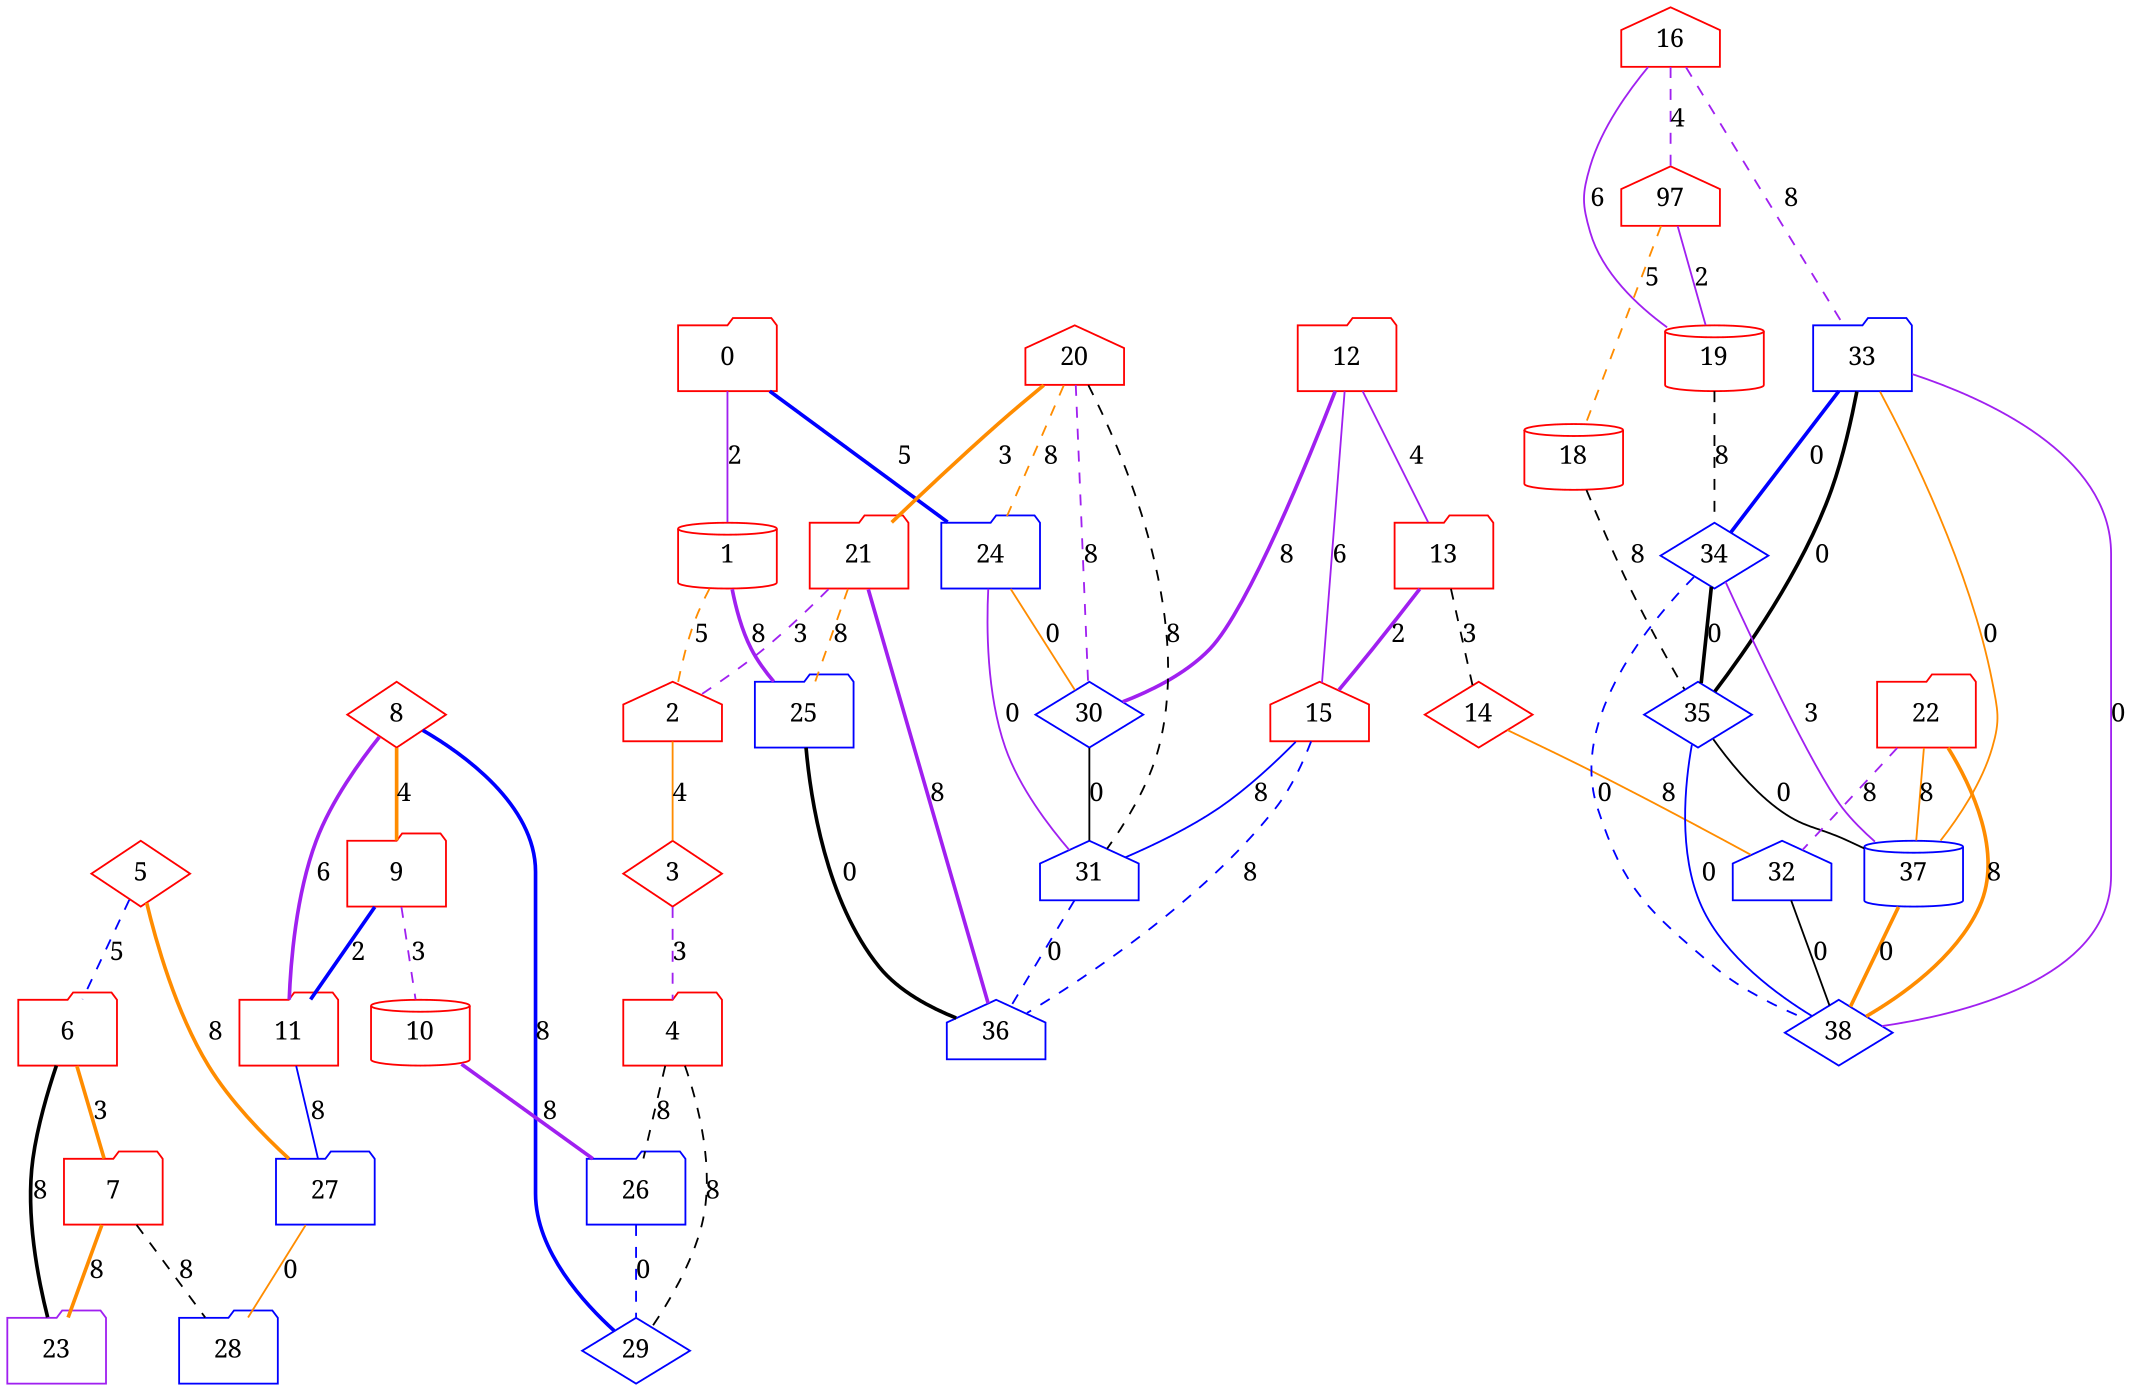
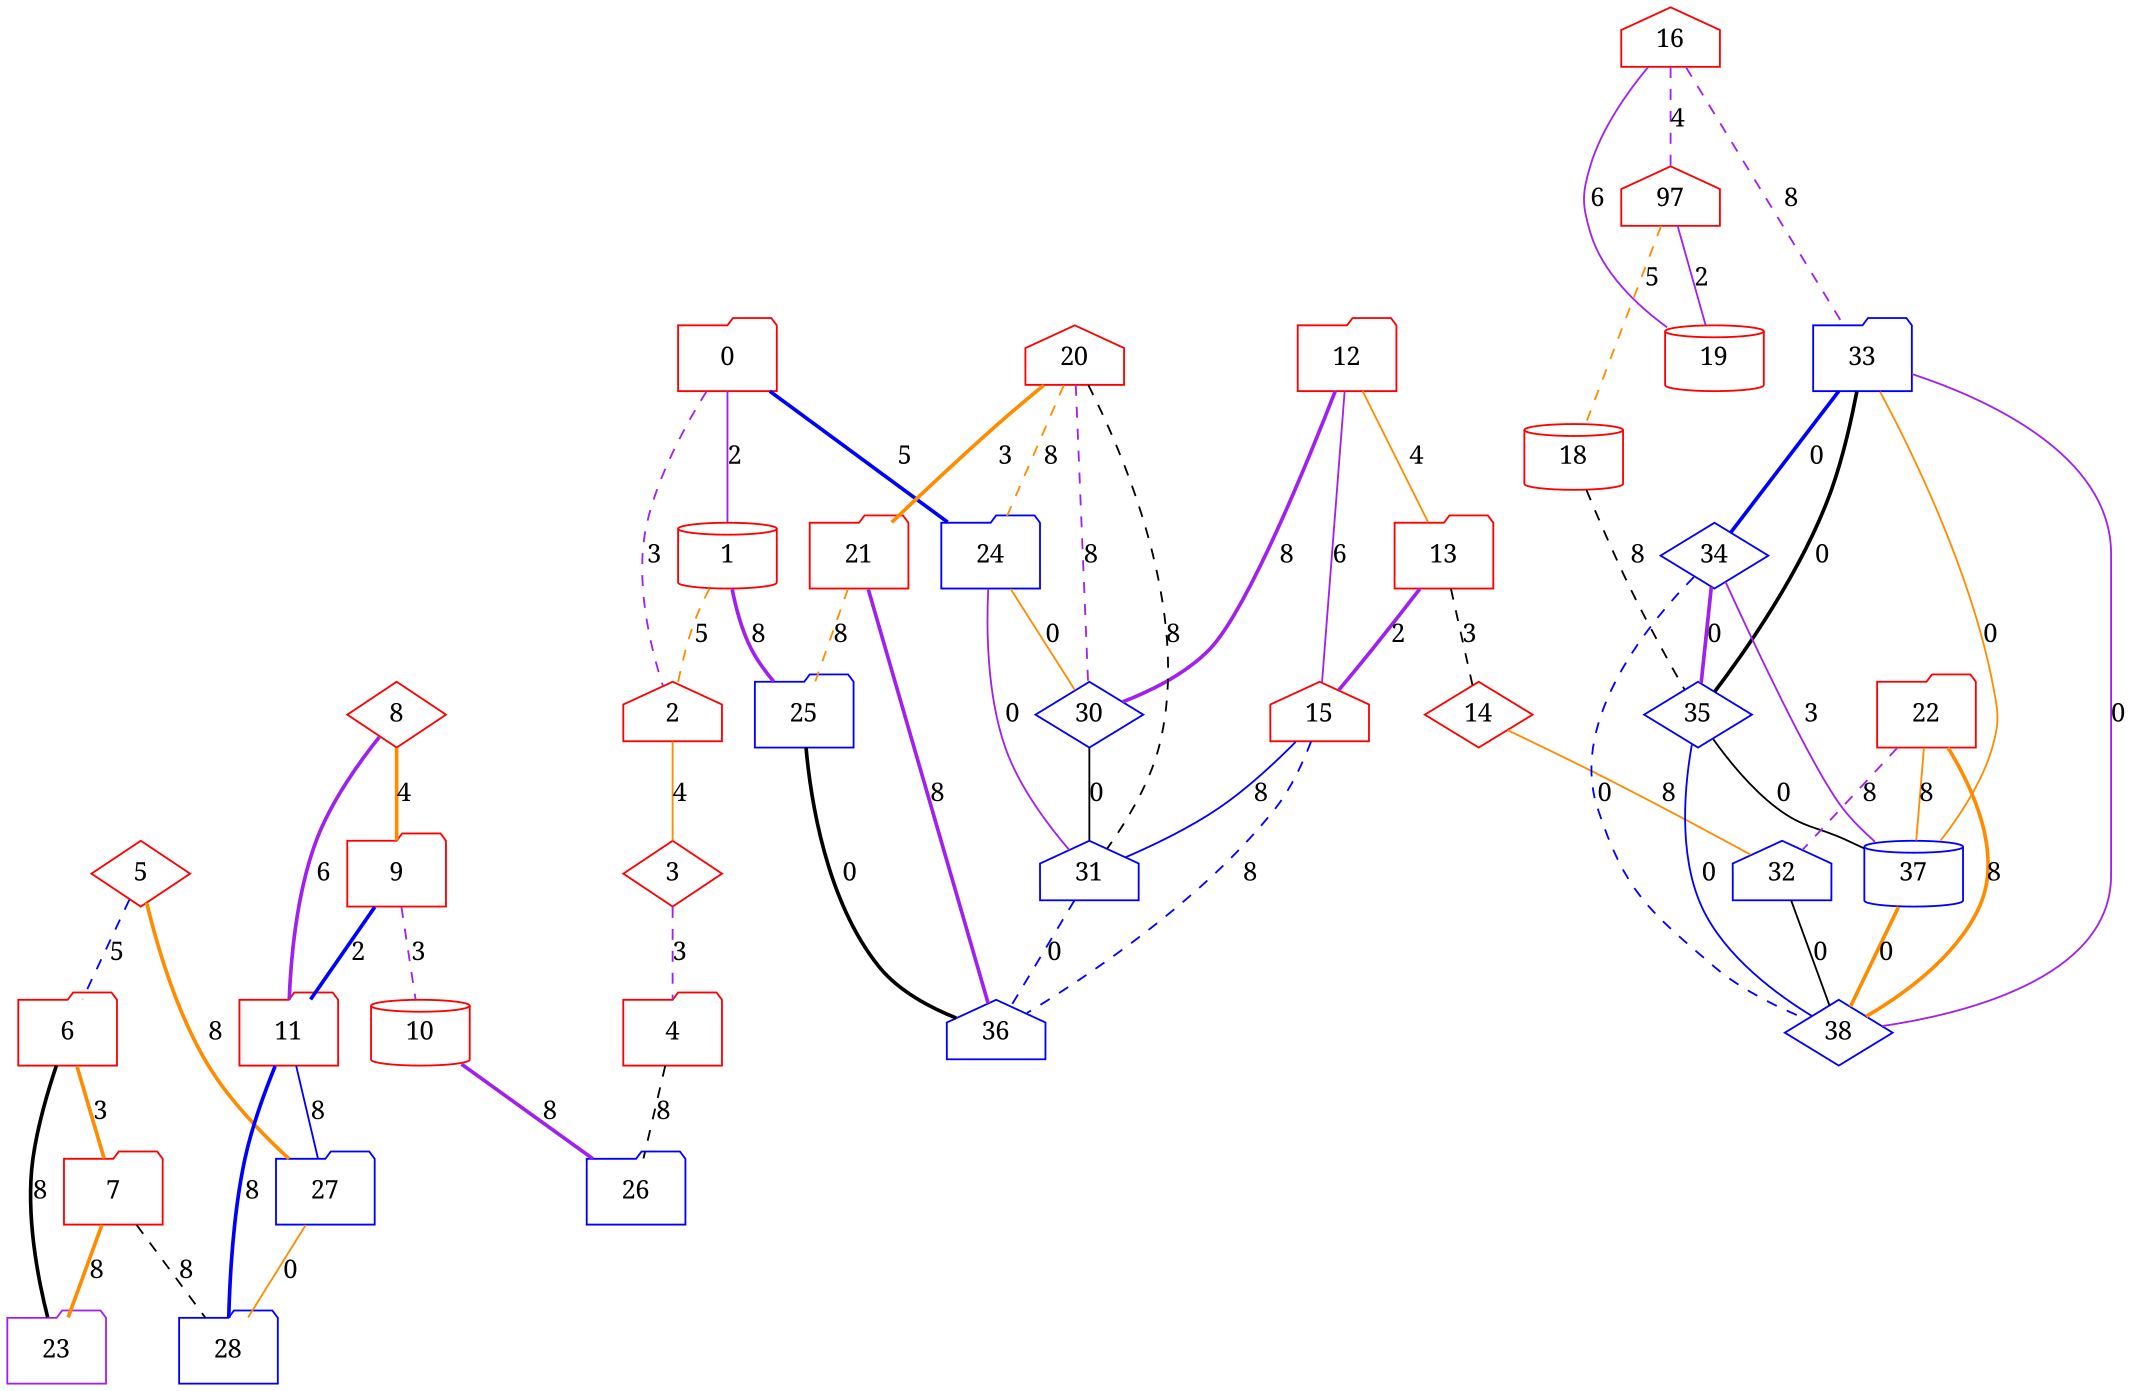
  graph {
    fontname="Noto Serif"
    node [color=red fontname="Noto Serif" shape=folder weight=1]
    edge [color=purple fontname="Noto Serif" style=dashed]
    1 [shape=cylinder]
    0
    2 [shape=house]
    24 [color=blue weight=3]
    25 [color=blue weight=3]
    3 [shape=diamond]
    30 [color=blue shape=diamond weight=3]
    31 [color=blue shape=house weight=3]
    36 [color=blue shape=house weight=3]
    4
    26 [color=blue weight=3]
-   29 [color=blue shape=diamond weight=3]
    5 [shape=diamond]
    6
    27 [color=blue weight=3]
    7
    23 [color=purple weight=4]
    28 [color=blue weight=3]
    8 [shape=diamond]
    9
    11
    10 [shape=cylinder]
    12
    13
    15 [shape=house]
    14 [shape=diamond]
    32 [color=blue shape=house weight=3]
    38 [color=blue shape=diamond weight=3]
    16 [shape=house]
    n30 [label=97 shape=house]
    19 [shape=cylinder]
    33 [color=blue weight=3]
    18 [shape=cylinder]
    34 [color=blue shape=diamond weight=3]
    35 [color=blue shape=diamond weight=3]
    37 [color=blue shape=cylinder weight=3]
    20 [shape=house]
    21
    22
    1 -- 2 [color=darkorange label=5]
    1 -- 25 [label=8 style=bold]
    0 -- 1 [label=2 style=solid]
-   21 -- 2 [label=3]
+   0 -- 2 [label=3]
    0 -- 24 [color=blue label=5 style=bold]
    2 -- 3 [color=darkorange label=4 style=solid]
    24 -- 30 [color=darkorange label=0 style=solid]
    24 -- 31 [label=0 style=solid]
    25 -- 36 [color=black label=0 style=bold]
    3 -- 4 [label=3]
    30 -- 31 [color=black label=0 style=solid]
    31 -- 36 [color=blue label=0]
    4 -- 26 [color=black label=8]
-   4 -- 29 [color=black label=8]
-   26 -- 29 [color=blue label=0]
    5 -- 6 [color=blue label=5]
    5 -- 27 [color=darkorange label=8 style=bold]
    6 -- 7 [color=darkorange label=3 style=bold]
    6 -- 23 [color=black label=8 style=bold]
    27 -- 28 [color=darkorange label=0 style=solid]
    7 -- 23 [color=darkorange label=8 style=bold]
    7 -- 28 [color=black label=8]
-   8 -- 29 [color=blue label=8 style=bold]
    8 -- 9 [color=darkorange label=4 style=bold]
    8 -- 11 [label=6 style=bold]
    9 -- 11 [color=blue label=2 style=bold]
    9 -- 10 [label=3]
    11 -- 27 [color=blue label=8 style=solid]
+   11 -- 28 [color=blue label=8 style=bold]
    10 -- 26 [label=8 style=bold]
    12 -- 30 [label=8 style=bold]
-   12 -- 13 [label=4 style=solid]
+   12 -- 13 [color=darkorange label=4 style=solid]
    12 -- 15 [label=6 style=solid]
    13 -- 15 [label=2 style=bold]
    13 -- 14 [color=black label=3]
    15 -- 31 [color=blue label=8 style=solid]
    15 -- 36 [color=blue label=8]
    14 -- 32 [color=darkorange label=8 style=solid]
    32 -- 38 [color=black label=0 style=solid]
    16 -- n30 [label=4]
    16 -- 19 [label=6 style=solid]
    16 -- 33 [label=8]
    n30 -- 19 [label=2 style=solid]
    n30 -- 18 [color=darkorange label=5]
-   19 -- 34 [color=black label=8]
    33 -- 38 [label=0 style=solid]
    33 -- 34 [color=blue label=0 style=bold]
    33 -- 35 [color=black label=0 style=bold]
    33 -- 37 [color=darkorange label=0 style=solid]
    18 -- 35 [color=black label=8]
    34 -- 38 [color=blue label=0]
-   34 -- 35 [color=black label=0 style=bold]
+   34 -- 35 [label=0 style=bold]
    34 -- 37 [label=3 style=solid]
    35 -- 38 [color=blue label=0 style=solid]
    35 -- 37 [color=black label=0 style=solid]
    37 -- 38 [color=darkorange label=0 style=bold]
    20 -- 24 [color=darkorange label=8]
    20 -- 30 [label=8]
    20 -- 31 [color=black label=8]
    20 -- 21 [color=darkorange label=3 style=bold]
    21 -- 25 [color=darkorange label=8]
    21 -- 36 [label=8 style=bold]
    22 -- 32 [label=8]
    22 -- 38 [color=darkorange label=8 style=bold]
    22 -- 37 [color=darkorange label=8 style=solid]
  }
